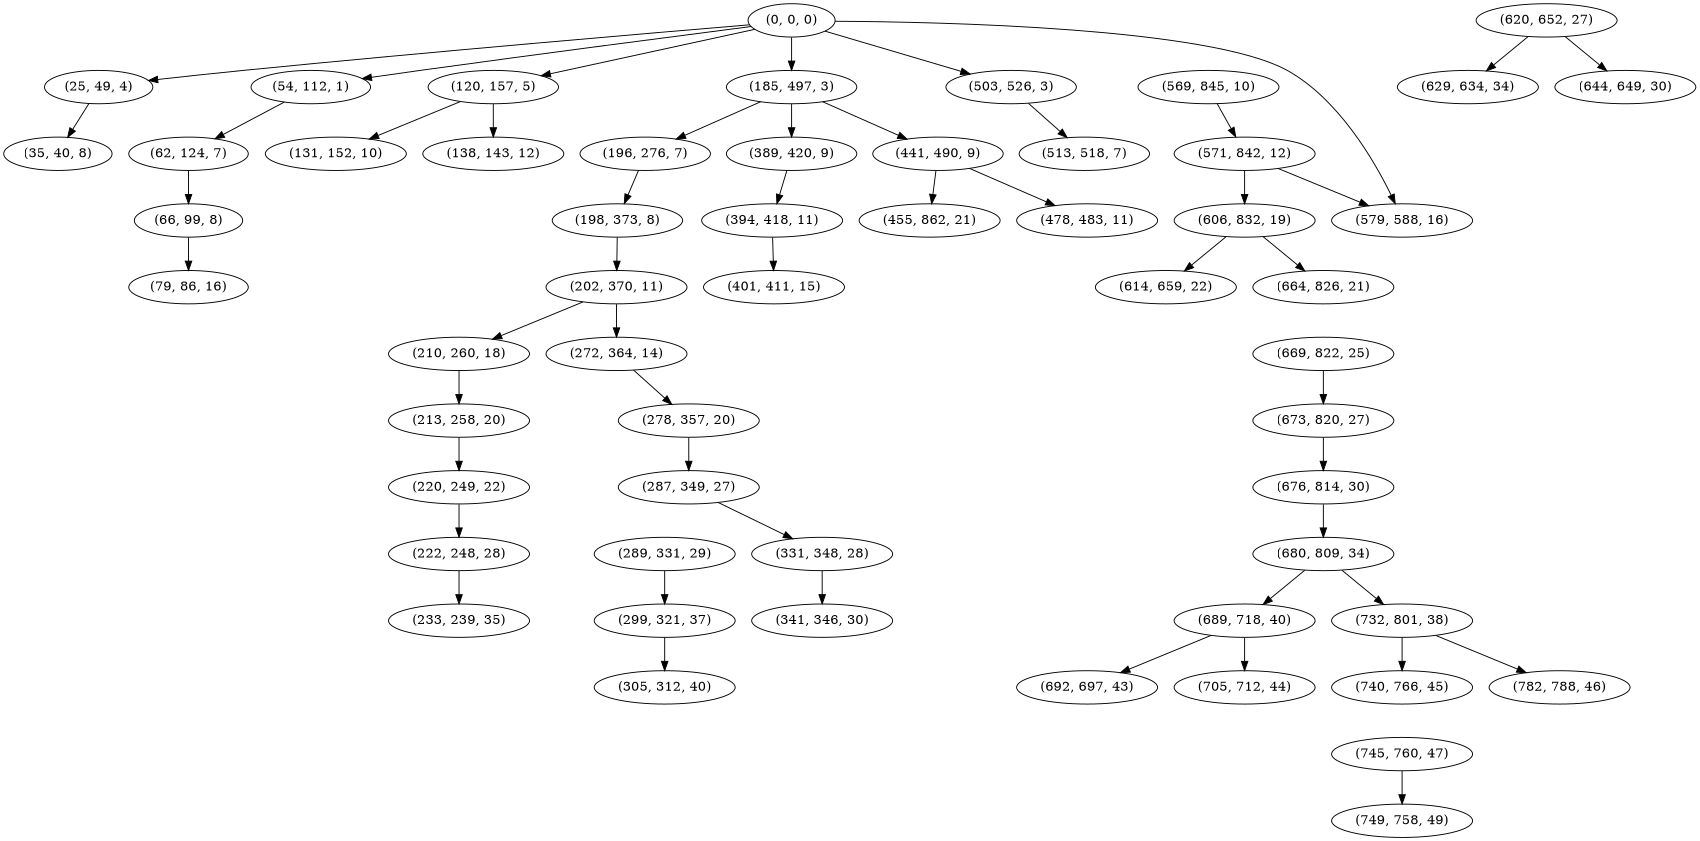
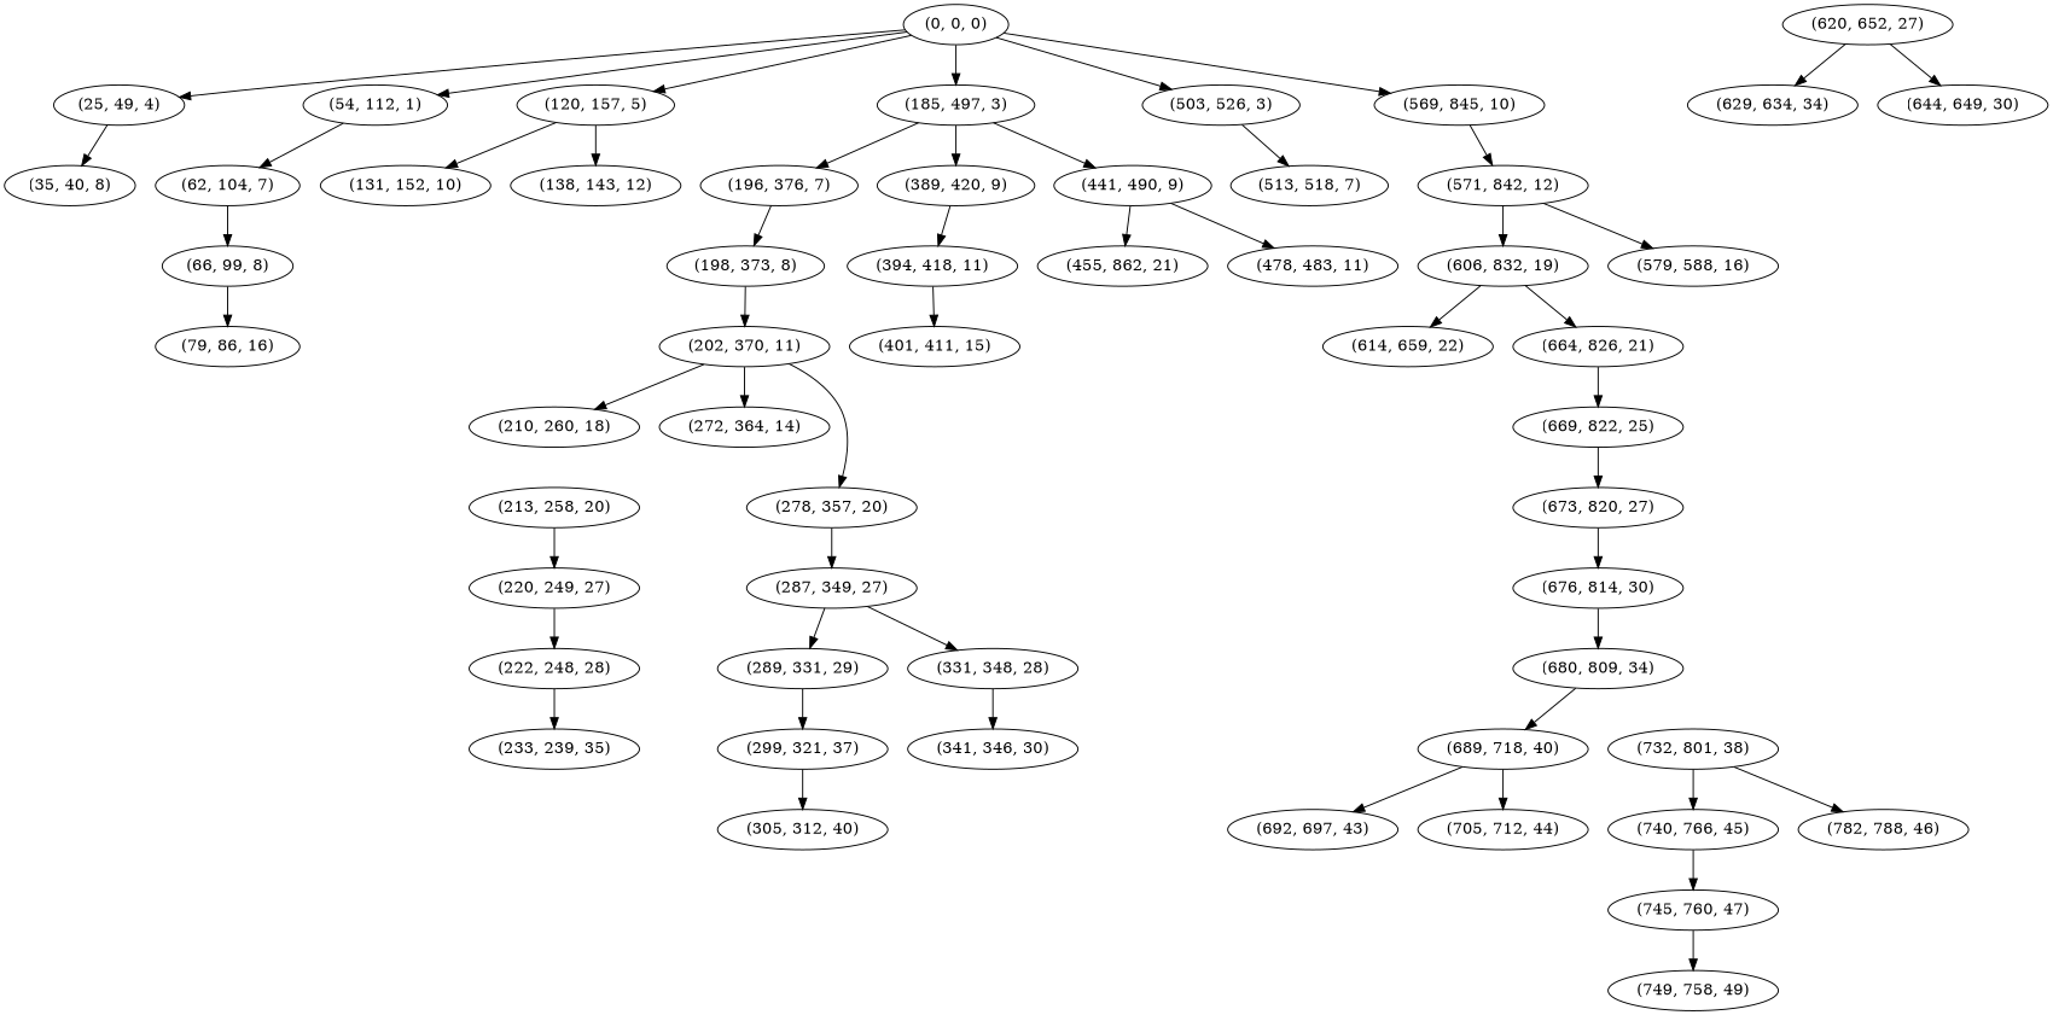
  digraph {
    "(0, 0, 0)"
    "(25, 49, 4)"
    "(54, 112, 1)"
    "(120, 157, 5)"
    "(185, 497, 3)"
    "(503, 526, 3)"
    "(569, 845, 10)"
    "(35, 40, 8)"
-   "(62, 104, 7)" [label="(62, 124, 7)"]
+   "(62, 104, 7)"
    "(131, 152, 10)"
    "(138, 143, 12)"
-   "(196, 376, 7)" [label="(196, 276, 7)"]
+   "(196, 376, 7)"
    "(389, 420, 9)"
    "(441, 490, 9)"
    "(513, 518, 7)"
    "(571, 842, 12)"
    "(66, 99, 8)"
    "(79, 86, 16)"
    "(198, 373, 8)"
    "(394, 418, 11)"
    n21 [label="(455, 862, 21)"]
    "(478, 483, 11)"
    "(202, 370, 11)"
    "(210, 260, 18)"
    "(272, 364, 14)"
    "(213, 258, 20)"
    "(278, 357, 20)"
-   "(220, 249, 27)" [label="(220, 249, 22)"]
+   "(220, 249, 27)"
    "(222, 248, 28)"
    "(233, 239, 35)"
    "(287, 349, 27)"
    "(289, 331, 29)"
    n33 [label="(331, 348, 28)"]
    "(299, 321, 37)"
    "(341, 346, 30)"
    "(305, 312, 40)"
    "(401, 411, 15)"
    "(579, 588, 16)"
    "(606, 832, 19)"
    "(614, 659, 22)"
    "(664, 826, 21)"
    "(669, 822, 25)"
    "(620, 652, 27)"
    "(629, 634, 34)"
    "(644, 649, 30)"
    "(673, 820, 27)"
    "(676, 814, 30)"
    "(680, 809, 34)"
    "(689, 718, 40)"
    "(732, 801, 38)"
    "(692, 697, 43)"
    "(705, 712, 44)"
    "(740, 766, 45)"
    "(782, 788, 46)"
    "(745, 760, 47)"
    "(749, 758, 49)"
    "(0, 0, 0)" -> "(25, 49, 4)"
    "(0, 0, 0)" -> "(54, 112, 1)"
    "(0, 0, 0)" -> "(120, 157, 5)"
    "(0, 0, 0)" -> "(185, 497, 3)"
    "(0, 0, 0)" -> "(503, 526, 3)"
-   "(0, 0, 0)" -> "(579, 588, 16)"
+   "(0, 0, 0)" -> "(569, 845, 10)"
    "(25, 49, 4)" -> "(35, 40, 8)"
    "(54, 112, 1)" -> "(62, 104, 7)"
    "(120, 157, 5)" -> "(131, 152, 10)"
    "(120, 157, 5)" -> "(138, 143, 12)"
    "(185, 497, 3)" -> "(196, 376, 7)"
    "(185, 497, 3)" -> "(389, 420, 9)"
    "(185, 497, 3)" -> "(441, 490, 9)"
    "(503, 526, 3)" -> "(513, 518, 7)"
    "(569, 845, 10)" -> "(571, 842, 12)"
    "(62, 104, 7)" -> "(66, 99, 8)"
    "(196, 376, 7)" -> "(198, 373, 8)"
    "(389, 420, 9)" -> "(394, 418, 11)"
    "(441, 490, 9)" -> n21
    "(441, 490, 9)" -> "(478, 483, 11)"
    "(571, 842, 12)" -> "(579, 588, 16)"
    "(571, 842, 12)" -> "(606, 832, 19)"
    "(66, 99, 8)" -> "(79, 86, 16)"
    "(198, 373, 8)" -> "(202, 370, 11)"
    "(394, 418, 11)" -> "(401, 411, 15)"
    "(202, 370, 11)" -> "(210, 260, 18)"
    "(202, 370, 11)" -> "(272, 364, 14)"
-   "(210, 260, 18)" -> "(213, 258, 20)"
-   "(272, 364, 14)" -> "(278, 357, 20)"
+   "(202, 370, 11)" -> "(278, 357, 20)"
    "(213, 258, 20)" -> "(220, 249, 27)"
    "(278, 357, 20)" -> "(287, 349, 27)"
    "(220, 249, 27)" -> "(222, 248, 28)"
    "(222, 248, 28)" -> "(233, 239, 35)"
+   "(287, 349, 27)" -> "(289, 331, 29)"
    "(287, 349, 27)" -> n33
    "(289, 331, 29)" -> "(299, 321, 37)"
    n33 -> "(341, 346, 30)"
    "(299, 321, 37)" -> "(305, 312, 40)"
    "(606, 832, 19)" -> "(614, 659, 22)"
    "(606, 832, 19)" -> "(664, 826, 21)"
+   "(664, 826, 21)" -> "(669, 822, 25)"
    "(669, 822, 25)" -> "(673, 820, 27)"
    "(620, 652, 27)" -> "(629, 634, 34)"
    "(620, 652, 27)" -> "(644, 649, 30)"
    "(673, 820, 27)" -> "(676, 814, 30)"
    "(676, 814, 30)" -> "(680, 809, 34)"
    "(680, 809, 34)" -> "(689, 718, 40)"
-   "(680, 809, 34)" -> "(732, 801, 38)"
    "(689, 718, 40)" -> "(692, 697, 43)"
    "(689, 718, 40)" -> "(705, 712, 44)"
    "(732, 801, 38)" -> "(740, 766, 45)"
    "(732, 801, 38)" -> "(782, 788, 46)"
+   "(740, 766, 45)" -> "(745, 760, 47)"
    "(745, 760, 47)" -> "(749, 758, 49)"
  }
